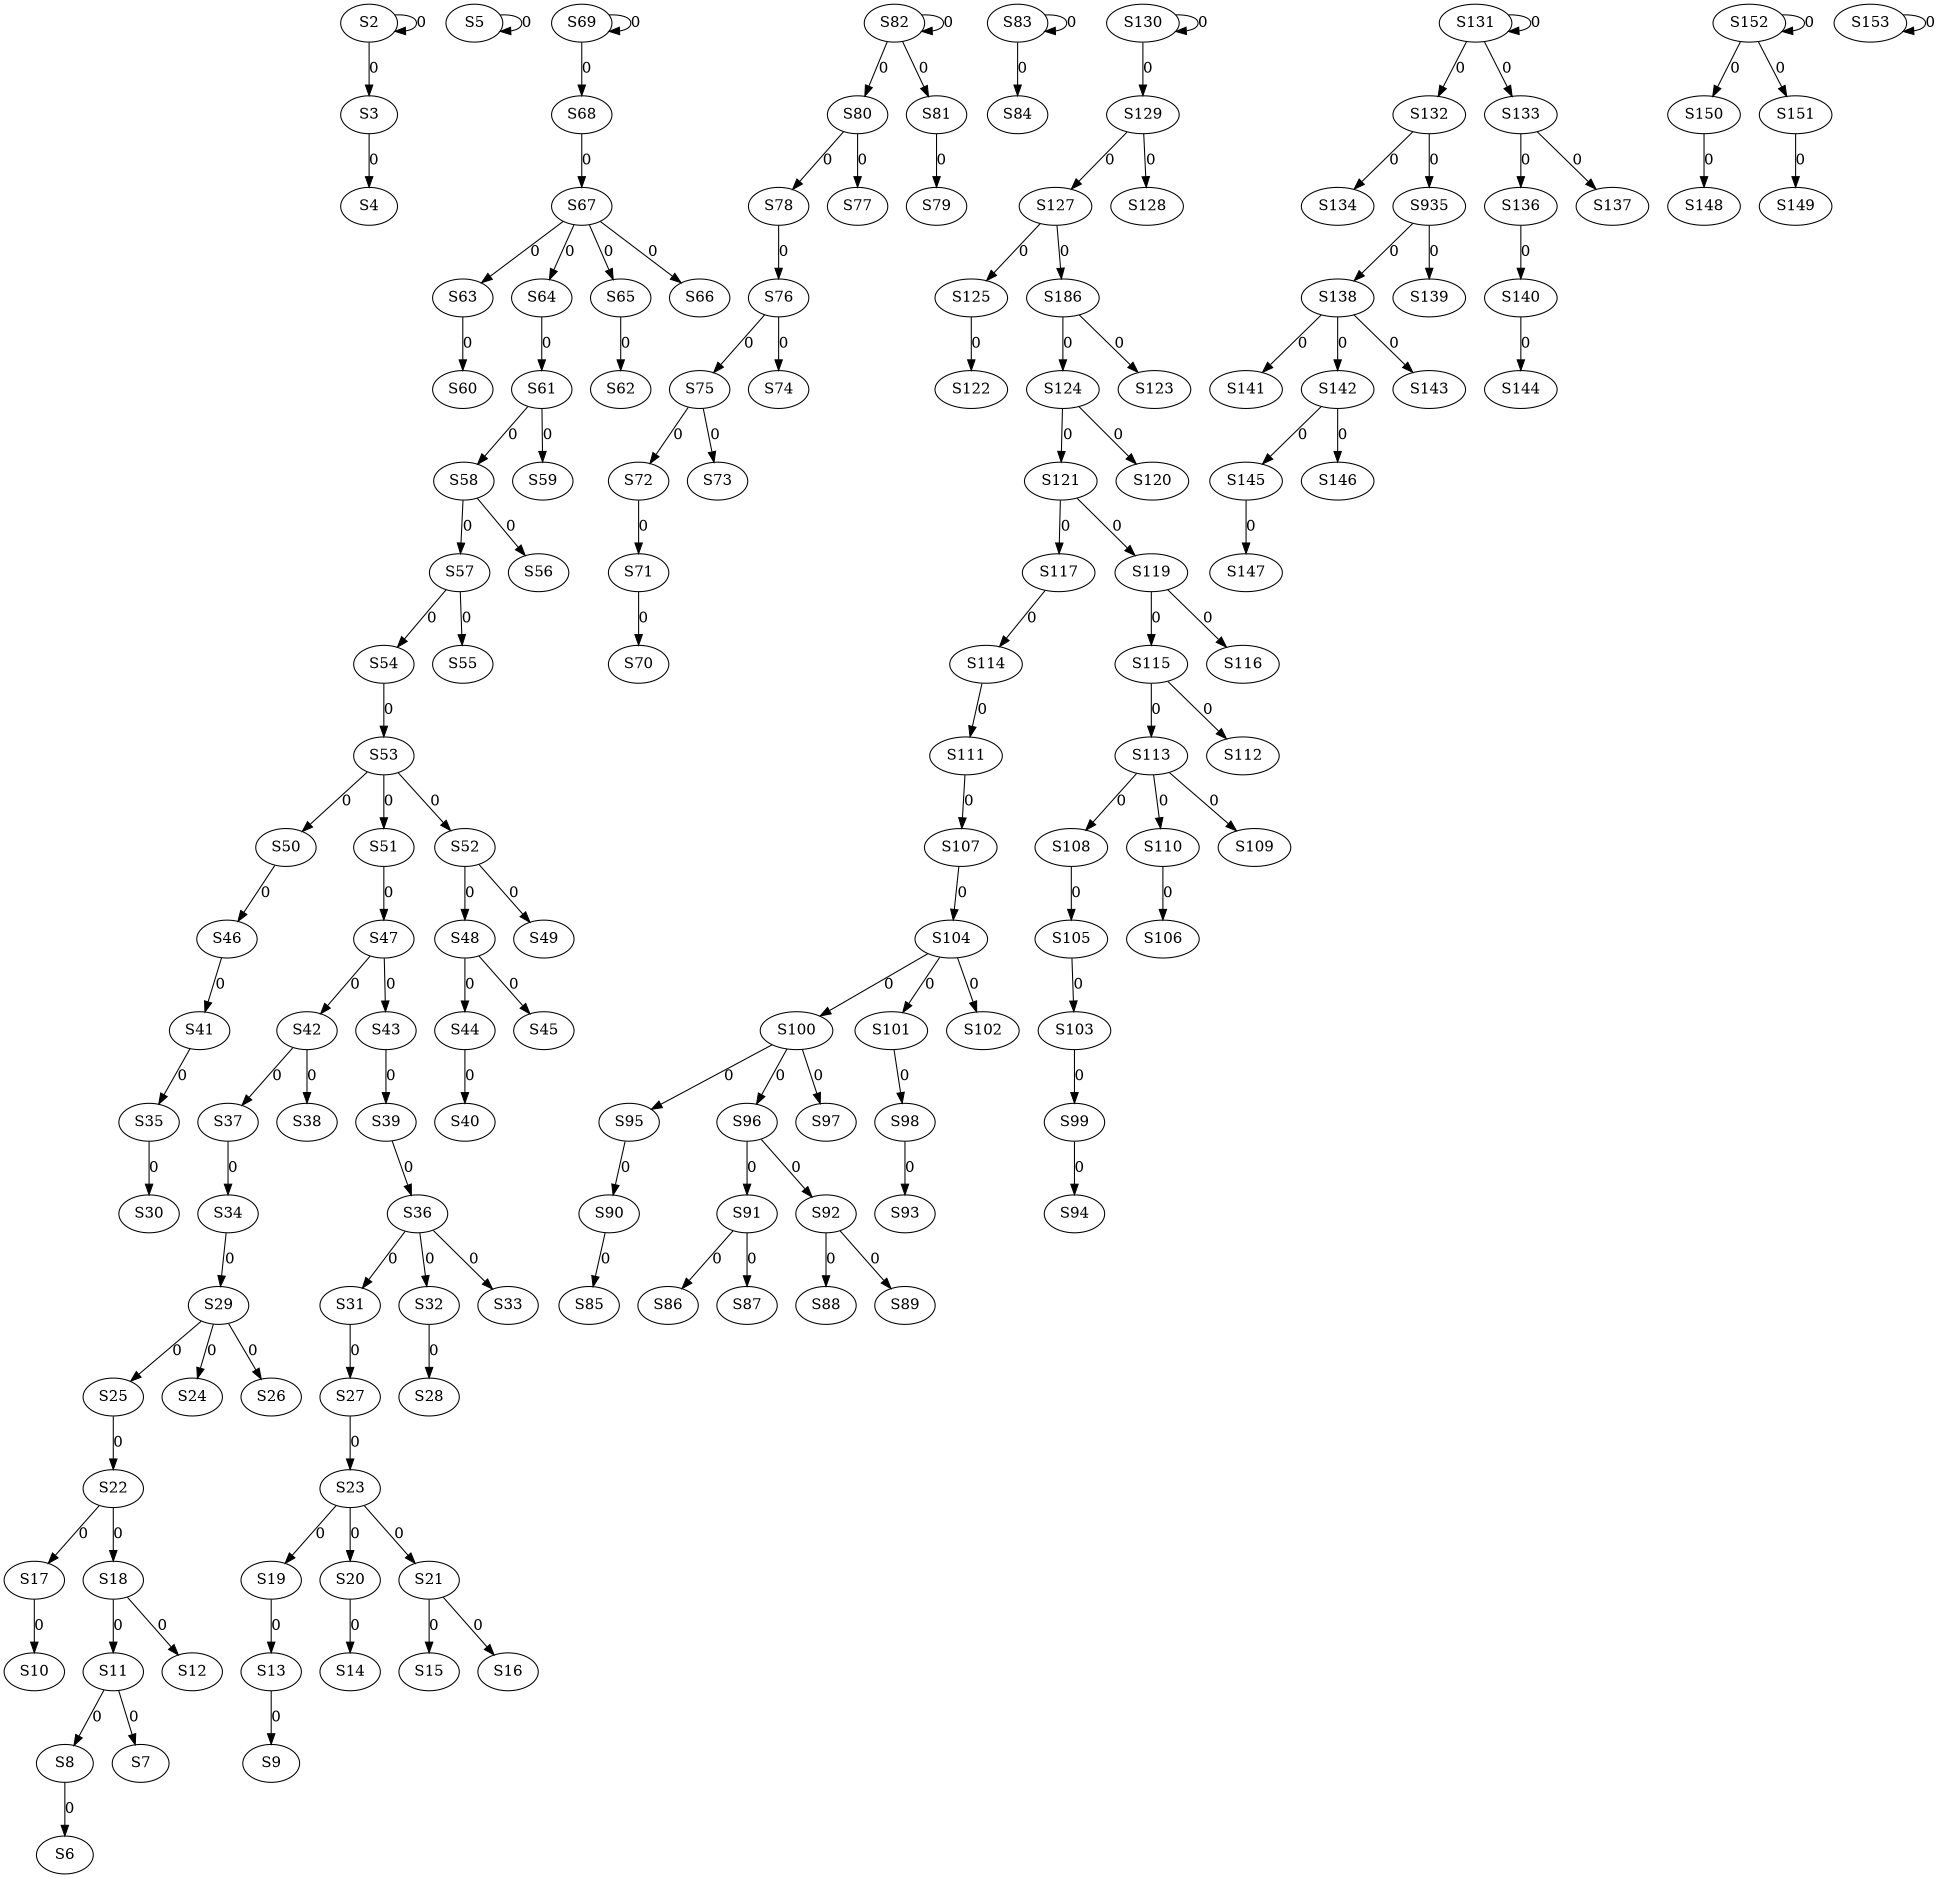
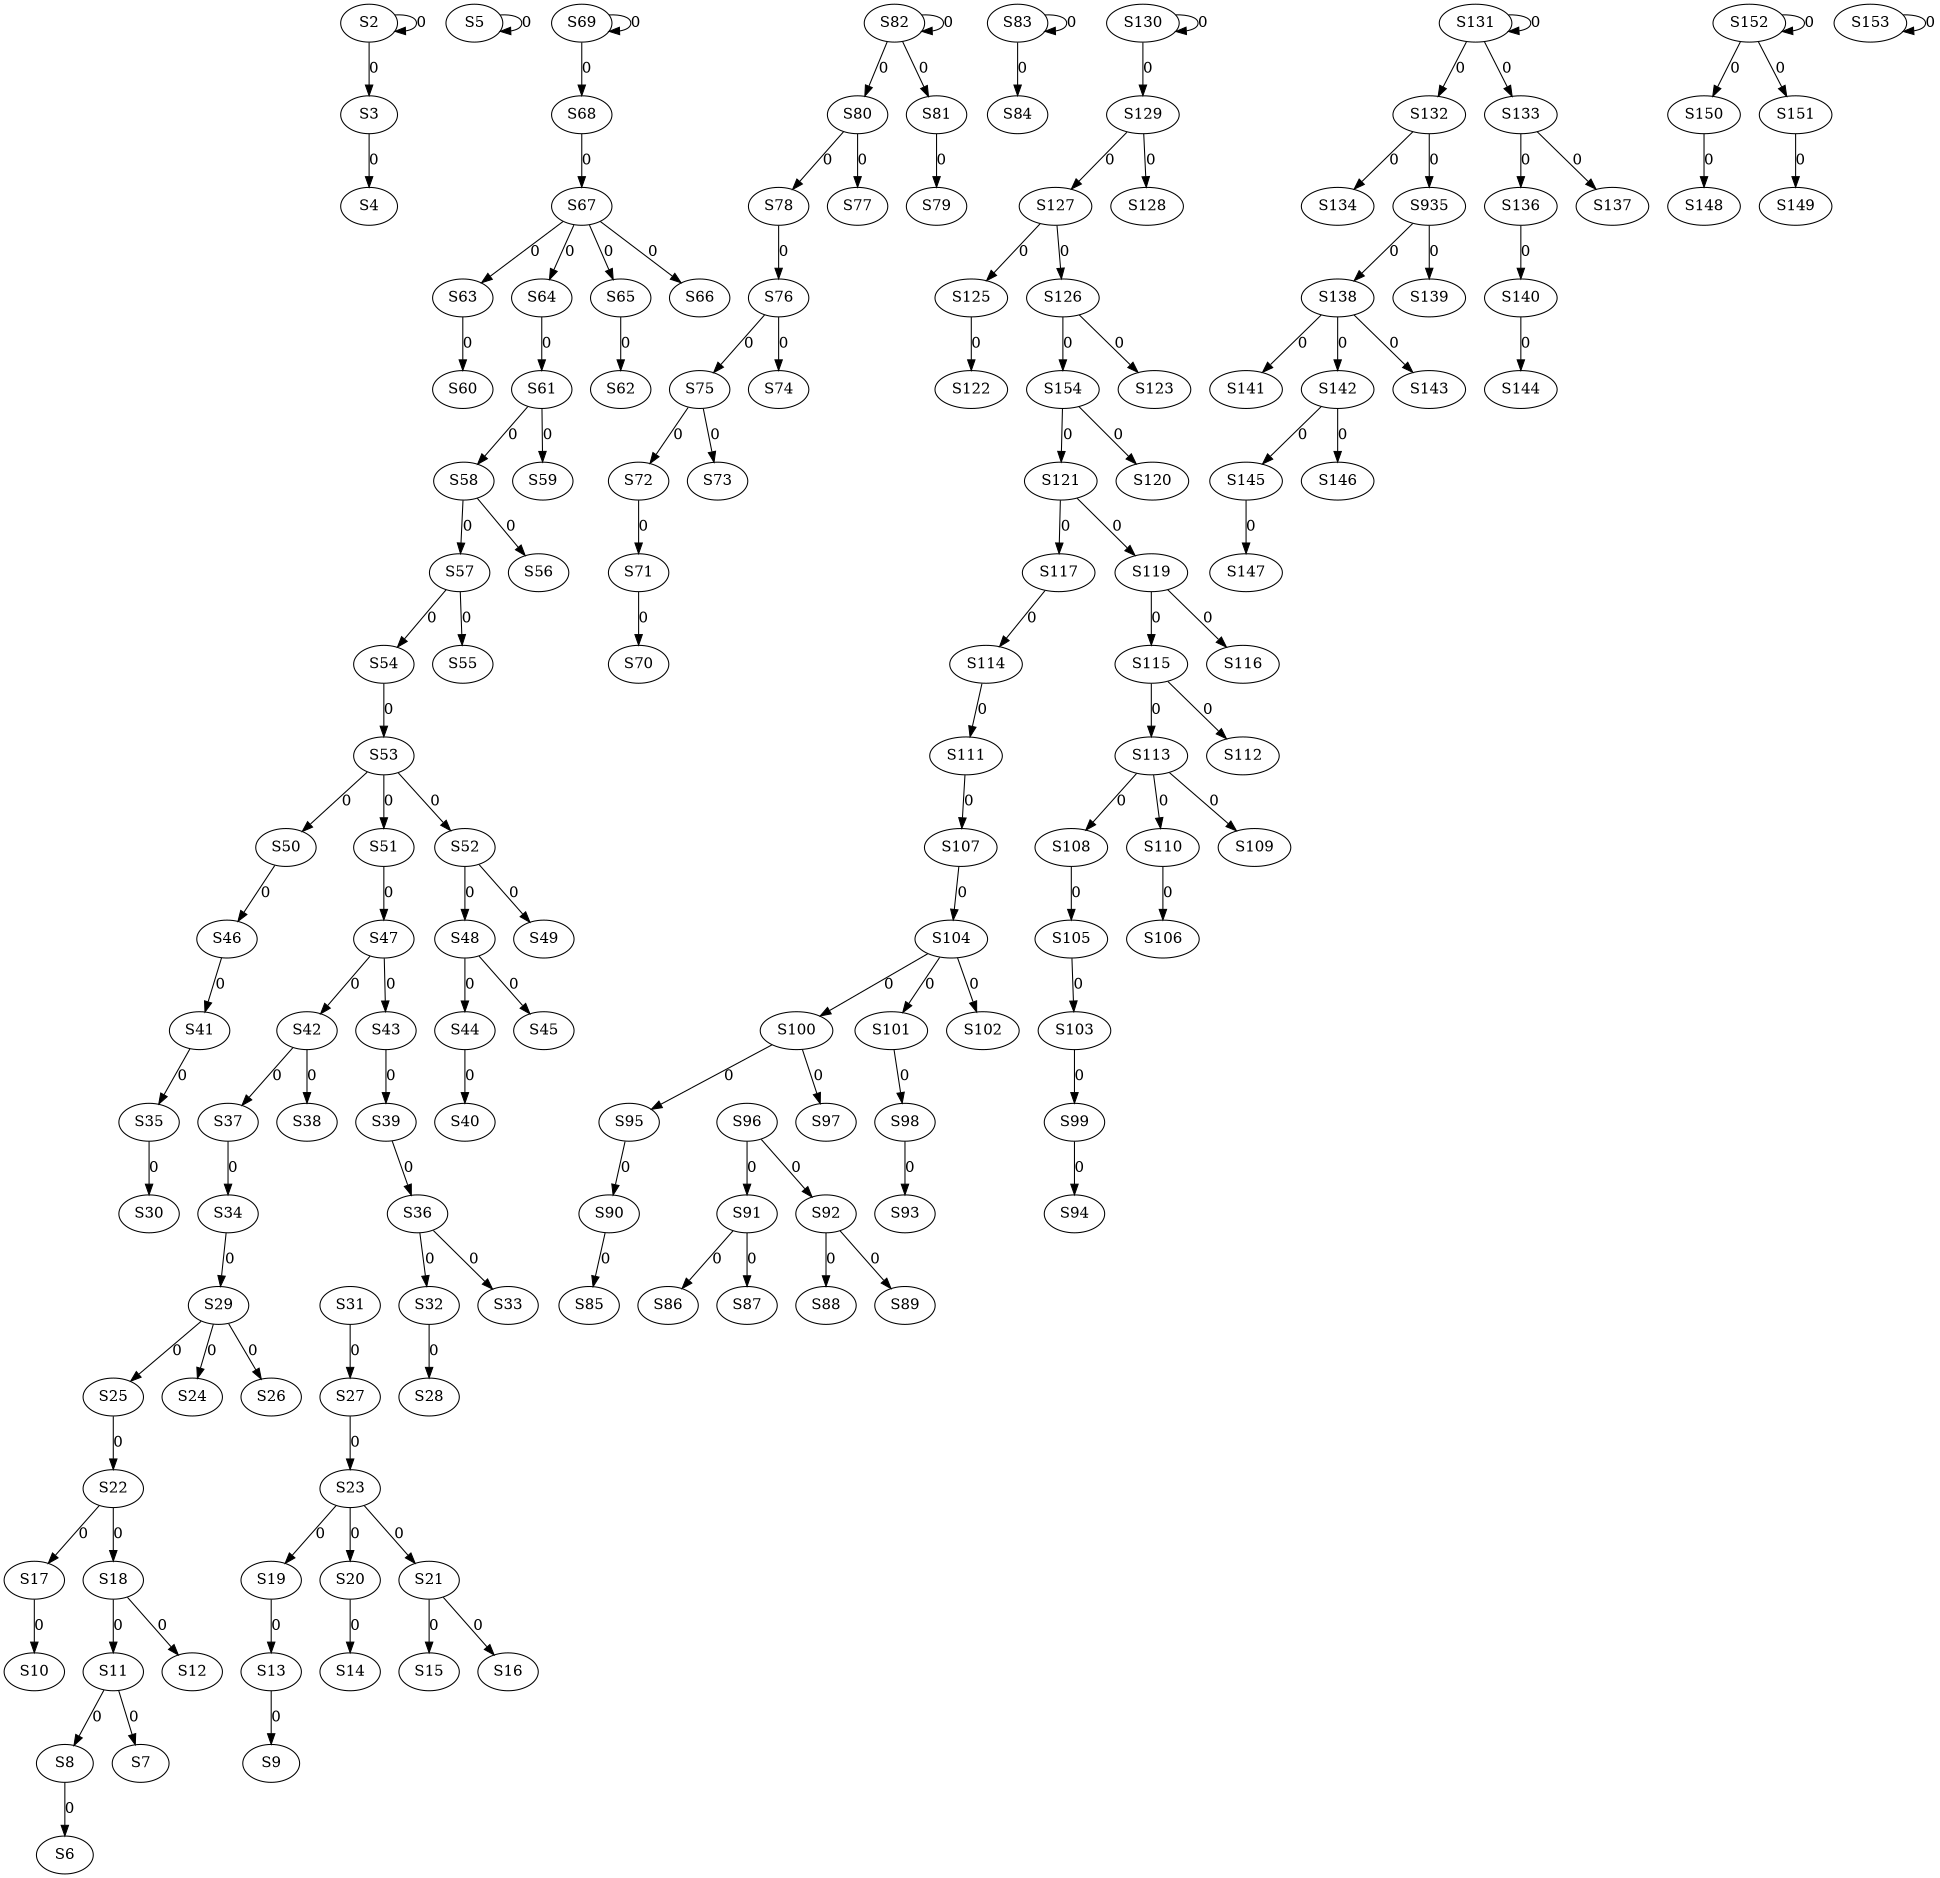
  strict digraph {
    S2
    S3
    S4
    S5
    S8
    S6
    S11
    S7
    S13
    S9
    S17
    S10
    S18
    S12
    S19
    S20
    S14
    S21
    S15
    S16
    S22
    S23
    S25
    S27
    S29
    S24
    S26
    S31
    S32
    S28
    S34
    S35
    S30
    S36
    S33
    S37
    S39
    S42
    S38
    S43
    S44
    S40
    S46
    S41
    S47
    S48
    S45
    S50
    S51
    S52
    S49
    S53
    S54
    S57
    S55
    S58
    S56
    S61
    S59
    S63
    S60
    S64
    S65
    S62
    S67
    S66
    S68
    S69
    S71
    S70
    S72
    S75
    S73
    S76
    S74
    S78
    S80
    S77
    S81
    S79
    S82
    S83
    S84
    S90
    S85
    S91
    S86
    S87
    S92
    S88
    S89
    S95
    S96
    S98
    S93
    S99
    S94
    S100
    S97
    S101
    S103
    S104
    S102
    S105
    S107
    S108
    S110
    S106
    S111
    S113
    S109
    S114
    S115
    S112
    S117
    S119
    S116
    S121
-   S124
+   S124 [label=S154]
    S120
    S125
    S122
-   S126 [label=S186]
+   S126
    S123
    S127
    S129
    S128
    S130
    S131
    S132
    S133
    S134
    n133 [label=S935]
    S136
    S137
    S138
    S139
    S140
    S141
    S142
    S143
    S144
    S145
    S146
    S147
    S150
    S148
    S151
    S149
    S152
    S153
    S2 -> S2 [label=0]
    S2 -> S3 [label=0]
    S3 -> S4 [label=0]
    S5 -> S5 [label=0]
    S8 -> S6 [label=0]
    S11 -> S8 [label=0]
    S11 -> S7 [label=0]
    S13 -> S9 [label=0]
    S17 -> S10 [label=0]
    S18 -> S11 [label=0]
    S18 -> S12 [label=0]
    S19 -> S13 [label=0]
    S20 -> S14 [label=0]
    S21 -> S15 [label=0]
    S21 -> S16 [label=0]
    S22 -> S17 [label=0]
    S22 -> S18 [label=0]
    S23 -> S19 [label=0]
    S23 -> S20 [label=0]
    S23 -> S21 [label=0]
    S25 -> S22 [label=0]
    S27 -> S23 [label=0]
    S29 -> S25 [label=0]
    S29 -> S24 [label=0]
    S29 -> S26 [label=0]
    S31 -> S27 [label=0]
    S32 -> S28 [label=0]
    S34 -> S29 [label=0]
    S35 -> S30 [label=0]
-   S36 -> S31 [label=0]
    S36 -> S32 [label=0]
    S36 -> S33 [label=0]
    S37 -> S34 [label=0]
    S39 -> S36 [label=0]
    S42 -> S37 [label=0]
    S42 -> S38 [label=0]
    S43 -> S39 [label=0]
    S44 -> S40 [label=0]
    S46 -> S41 [label=0]
    S41 -> S35 [label=0]
    S47 -> S42 [label=0]
    S47 -> S43 [label=0]
    S48 -> S44 [label=0]
    S48 -> S45 [label=0]
    S50 -> S46 [label=0]
    S51 -> S47 [label=0]
    S52 -> S48 [label=0]
    S52 -> S49 [label=0]
    S53 -> S50 [label=0]
    S53 -> S51 [label=0]
    S53 -> S52 [label=0]
    S54 -> S53 [label=0]
    S57 -> S54 [label=0]
    S57 -> S55 [label=0]
    S58 -> S57 [label=0]
    S58 -> S56 [label=0]
    S61 -> S58 [label=0]
    S61 -> S59 [label=0]
    S63 -> S60 [label=0]
    S64 -> S61 [label=0]
    S65 -> S62 [label=0]
    S67 -> S63 [label=0]
    S67 -> S64 [label=0]
    S67 -> S65 [label=0]
    S67 -> S66 [label=0]
    S68 -> S67 [label=0]
    S69 -> S68 [label=0]
    S69 -> S69 [label=0]
    S71 -> S70 [label=0]
    S72 -> S71 [label=0]
    S75 -> S72 [label=0]
    S75 -> S73 [label=0]
    S76 -> S75 [label=0]
    S76 -> S74 [label=0]
    S78 -> S76 [label=0]
    S80 -> S78 [label=0]
    S80 -> S77 [label=0]
    S81 -> S79 [label=0]
    S82 -> S80 [label=0]
    S82 -> S81 [label=0]
    S82 -> S82 [label=0]
    S83 -> S83 [label=0]
    S83 -> S84 [label=0]
    S90 -> S85 [label=0]
    S91 -> S86 [label=0]
    S91 -> S87 [label=0]
    S92 -> S88 [label=0]
    S92 -> S89 [label=0]
    S95 -> S90 [label=0]
    S96 -> S91 [label=0]
    S96 -> S92 [label=0]
    S98 -> S93 [label=0]
    S99 -> S94 [label=0]
    S100 -> S95 [label=0]
-   S100 -> S96 [label=0]
    S100 -> S97 [label=0]
    S101 -> S98 [label=0]
    S103 -> S99 [label=0]
    S104 -> S100 [label=0]
    S104 -> S101 [label=0]
    S104 -> S102 [label=0]
    S105 -> S103 [label=0]
    S107 -> S104 [label=0]
    S108 -> S105 [label=0]
    S110 -> S106 [label=0]
    S111 -> S107 [label=0]
    S113 -> S108 [label=0]
    S113 -> S110 [label=0]
    S113 -> S109 [label=0]
    S114 -> S111 [label=0]
    S115 -> S113 [label=0]
    S115 -> S112 [label=0]
    S117 -> S114 [label=0]
    S119 -> S115 [label=0]
    S119 -> S116 [label=0]
    S121 -> S117 [label=0]
    S121 -> S119 [label=0]
    S124 -> S121 [label=0]
    S124 -> S120 [label=0]
    S125 -> S122 [label=0]
    S126 -> S124 [label=0]
    S126 -> S123 [label=0]
    S127 -> S125 [label=0]
    S127 -> S126 [label=0]
    S129 -> S127 [label=0]
    S129 -> S128 [label=0]
    S130 -> S129 [label=0]
    S130 -> S130 [label=0]
    S131 -> S131 [label=0]
    S131 -> S132 [label=0]
    S131 -> S133 [label=0]
    S132 -> S134 [label=0]
    S132 -> n133 [label=0]
    S133 -> S136 [label=0]
    S133 -> S137 [label=0]
    n133 -> S138 [label=0]
    n133 -> S139 [label=0]
    S136 -> S140 [label=0]
    S138 -> S141 [label=0]
    S138 -> S142 [label=0]
    S138 -> S143 [label=0]
    S140 -> S144 [label=0]
    S142 -> S145 [label=0]
    S142 -> S146 [label=0]
    S145 -> S147 [label=0]
    S150 -> S148 [label=0]
    S151 -> S149 [label=0]
    S152 -> S150 [label=0]
    S152 -> S151 [label=0]
    S152 -> S152 [label=0]
    S153 -> S153 [label=0]
  }
